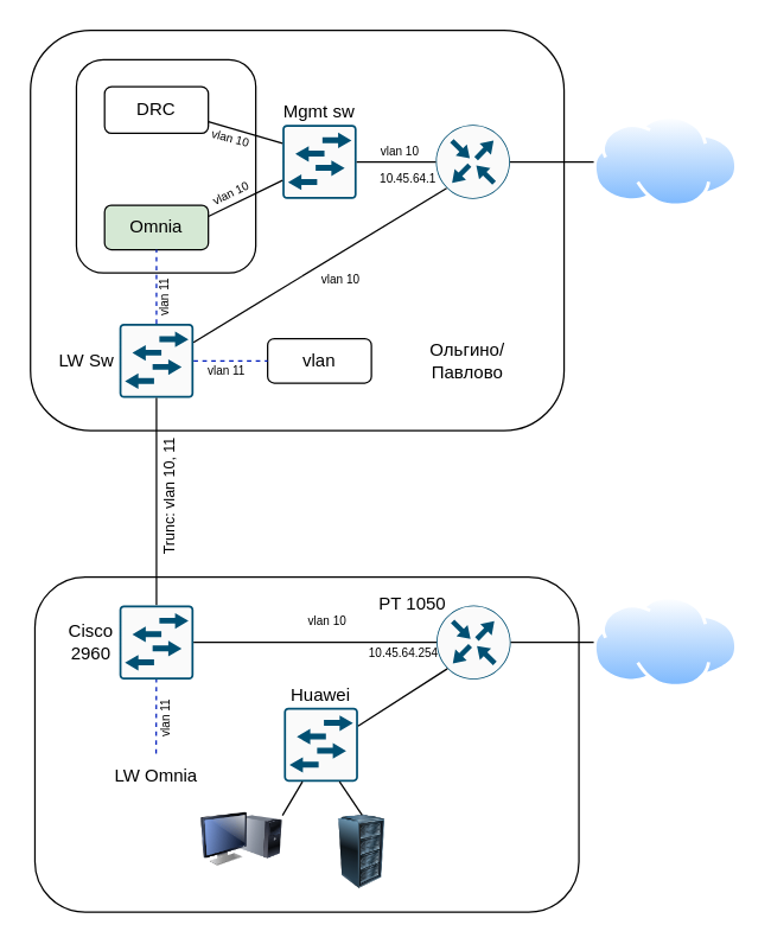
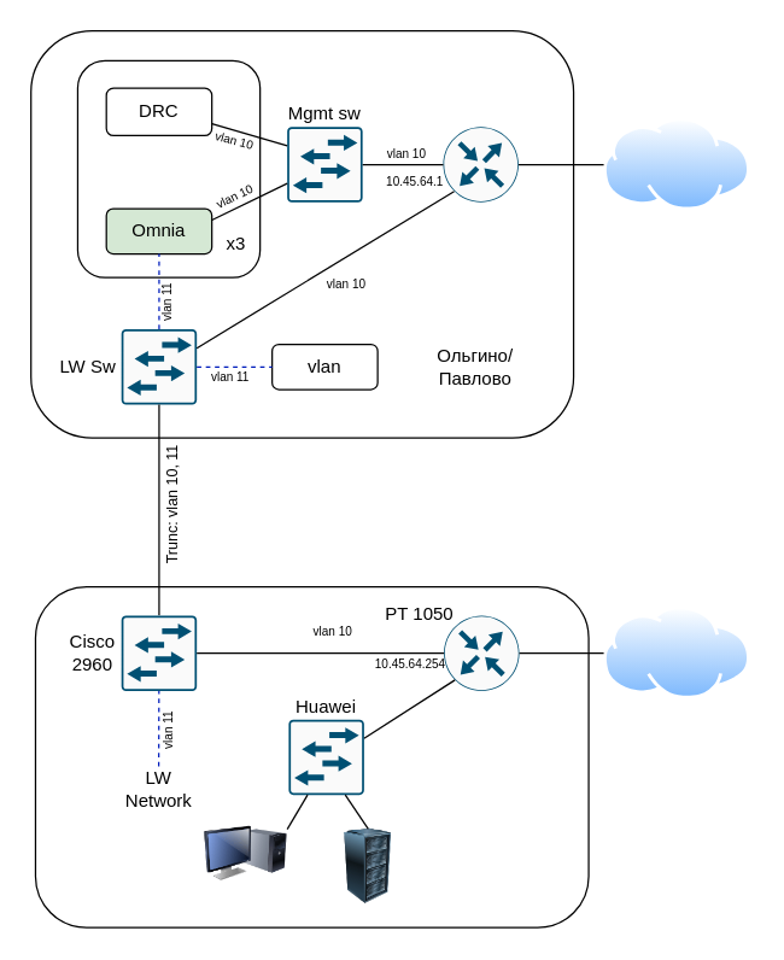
  <mxCell id="0" />
  <mxCell id="1" parent="0" />
  <mxCell id="2" value="" style="rounded=1;whiteSpace=wrap;html=1;" parent="1" vertex="1"><mxGeometry x="23" y="389" width="367" height="226" as="geometry" /></mxCell>
  <mxCell id="3" value="" style="rounded=1;whiteSpace=wrap;html=1;" parent="1" vertex="1"><mxGeometry x="20" y="20" width="360" height="270" as="geometry" /></mxCell>
  <mxCell id="4" value="" style="rounded=1;whiteSpace=wrap;html=1;" parent="1" vertex="1"><mxGeometry x="51" y="39.75" width="121" height="144" as="geometry" /></mxCell>
  <mxCell id="5" value="" style="sketch=0;points=[[0.5,0,0],[1,0.5,0],[0.5,1,0],[0,0.5,0],[0.145,0.145,0],[0.856,0.145,0],[0.855,0.856,0],[0.145,0.855,0]];verticalLabelPosition=bottom;html=1;verticalAlign=top;aspect=fixed;align=center;pointerEvents=1;shape=mxgraph.cisco19.rect;prIcon=router;fillColor=#FAFAFA;strokeColor=#005073;" parent="1" vertex="1"><mxGeometry x="293.5" y="83.75" width="50" height="50" as="geometry" /></mxCell>
  <mxCell id="6" value="" style="sketch=0;points=[[0.015,0.015,0],[0.985,0.015,0],[0.985,0.985,0],[0.015,0.985,0],[0.25,0,0],[0.5,0,0],[0.75,0,0],[1,0.25,0],[1,0.5,0],[1,0.75,0],[0.75,1,0],[0.5,1,0],[0.25,1,0],[0,0.75,0],[0,0.5,0],[0,0.25,0]];verticalLabelPosition=bottom;html=1;verticalAlign=top;aspect=fixed;align=center;pointerEvents=1;shape=mxgraph.cisco19.rect;prIcon=l2_switch;fillColor=#FAFAFA;strokeColor=#005073;" parent="1" vertex="1"><mxGeometry x="190" y="83.75" width="50" height="50" as="geometry" /></mxCell>
  <mxCell id="7" value="" style="sketch=0;points=[[0.015,0.015,0],[0.985,0.015,0],[0.985,0.985,0],[0.015,0.985,0],[0.25,0,0],[0.5,0,0],[0.75,0,0],[1,0.25,0],[1,0.5,0],[1,0.75,0],[0.75,1,0],[0.5,1,0],[0.25,1,0],[0,0.75,0],[0,0.5,0],[0,0.25,0]];verticalLabelPosition=bottom;html=1;verticalAlign=top;aspect=fixed;align=center;pointerEvents=1;shape=mxgraph.cisco19.rect;prIcon=l2_switch;fillColor=#FAFAFA;strokeColor=#005073;" parent="1" vertex="1"><mxGeometry x="80" y="218" width="50" height="50" as="geometry" /></mxCell>
  <mxCell id="8" value="DRC" style="rounded=1;whiteSpace=wrap;html=1;" parent="1" vertex="1"><mxGeometry x="70" y="58" width="70" height="31.5" as="geometry" /></mxCell>
  <mxCell id="9" value="Omnia" style="rounded=1;whiteSpace=wrap;html=1;fillColor=#d5e8d4;" parent="1" vertex="1"><mxGeometry x="70" y="138" width="70" height="30" as="geometry" /></mxCell>
  <mxCell id="10" value="" style="image;aspect=fixed;perimeter=ellipsePerimeter;html=1;align=center;shadow=0;dashed=0;spacingTop=3;image=img/lib/active_directory/internet_cloud.svg;" parent="1" vertex="1"><mxGeometry x="400" y="78" width="97.62" height="61.5" as="geometry" /></mxCell>
  <mxCell id="11" value="" style="endArrow=none;html=1;rounded=0;entryX=0;entryY=0.5;entryDx=0;entryDy=0;exitX=1;exitY=0.5;exitDx=0;exitDy=0;exitPerimeter=0;" parent="1" source="5" target="10" edge="1"><mxGeometry width="50" height="50" relative="1" as="geometry"><mxPoint x="430" y="363.75" as="sourcePoint" /><mxPoint x="480" y="313.75" as="targetPoint" /></mxGeometry></mxCell>
  <mxCell id="12" value="" style="endArrow=none;html=1;rounded=0;entryX=0;entryY=0.5;entryDx=0;entryDy=0;entryPerimeter=0;exitX=1;exitY=0.5;exitDx=0;exitDy=0;exitPerimeter=0;" parent="1" source="6" target="5" edge="1"><mxGeometry width="50" height="50" relative="1" as="geometry"><mxPoint x="430" y="363.75" as="sourcePoint" /><mxPoint x="480" y="313.75" as="targetPoint" /></mxGeometry></mxCell>
  <mxCell id="13" value="" style="endArrow=none;html=1;rounded=0;entryX=0;entryY=0.25;entryDx=0;entryDy=0;entryPerimeter=0;exitX=1;exitY=0.75;exitDx=0;exitDy=0;" parent="1" source="8" target="6" edge="1"><mxGeometry width="50" height="50" relative="1" as="geometry"><mxPoint x="160" y="68" as="sourcePoint" /><mxPoint x="210" y="18" as="targetPoint" /></mxGeometry></mxCell>
  <mxCell id="14" value="" style="endArrow=none;html=1;rounded=0;entryX=0;entryY=0.75;entryDx=0;entryDy=0;entryPerimeter=0;exitX=1;exitY=0.25;exitDx=0;exitDy=0;" parent="1" source="9" target="6" edge="1"><mxGeometry width="50" height="50" relative="1" as="geometry"><mxPoint x="430" y="358" as="sourcePoint" /><mxPoint x="480" y="308" as="targetPoint" /></mxGeometry></mxCell>
  <mxCell id="15" value="" style="endArrow=none;html=1;rounded=0;entryX=0.5;entryY=1;entryDx=0;entryDy=0;exitX=0.5;exitY=0;exitDx=0;exitDy=0;exitPerimeter=0;fillColor=#0050ef;strokeColor=#001DBC;dashed=1;" parent="1" source="7" target="9" edge="1"><mxGeometry width="50" height="50" relative="1" as="geometry"><mxPoint x="430" y="358" as="sourcePoint" /><mxPoint x="480" y="308" as="targetPoint" /></mxGeometry></mxCell>
+ <mxCell id="16" value="x3&amp;nbsp;" style="text;html=1;align=center;verticalAlign=middle;whiteSpace=wrap;rounded=0;" parent="1" vertex="1"><mxGeometry x="143" y="152" width="30" height="20" as="geometry" /></mxCell>
  <mxCell id="17" value="" style="endArrow=none;html=1;rounded=0;entryX=0.5;entryY=1;entryDx=0;entryDy=0;entryPerimeter=0;" parent="1" source="21" target="7" edge="1"><mxGeometry width="50" height="50" relative="1" as="geometry"><mxPoint x="105" y="428" as="sourcePoint" /><mxPoint x="480" y="308" as="targetPoint" /></mxGeometry></mxCell>
  <mxCell id="18" value="Ольгино/Павлово" style="text;html=1;align=center;verticalAlign=middle;whiteSpace=wrap;rounded=0;" parent="1" vertex="1"><mxGeometry x="285" y="228" width="60" height="30" as="geometry" /></mxCell>
  <mxCell id="19" value="" style="endArrow=none;html=1;rounded=0;entryX=0.145;entryY=0.855;entryDx=0;entryDy=0;entryPerimeter=0;exitX=1;exitY=0.25;exitDx=0;exitDy=0;exitPerimeter=0;" parent="1" source="7" target="5" edge="1"><mxGeometry width="50" height="50" relative="1" as="geometry"><mxPoint x="430" y="358" as="sourcePoint" /><mxPoint x="480" y="308" as="targetPoint" /></mxGeometry></mxCell>
  <mxCell id="20" value="" style="endArrow=none;html=1;rounded=0;entryX=0.5;entryY=1;entryDx=0;entryDy=0;entryPerimeter=0;" parent="1" target="21" edge="1"><mxGeometry width="50" height="50" relative="1" as="geometry"><mxPoint x="105" y="428" as="sourcePoint" /><mxPoint x="105" y="268" as="targetPoint" /></mxGeometry></mxCell>
  <mxCell id="21" value="" style="sketch=0;points=[[0.015,0.015,0],[0.985,0.015,0],[0.985,0.985,0],[0.015,0.985,0],[0.25,0,0],[0.5,0,0],[0.75,0,0],[1,0.25,0],[1,0.5,0],[1,0.75,0],[0.75,1,0],[0.5,1,0],[0.25,1,0],[0,0.75,0],[0,0.5,0],[0,0.25,0]];verticalLabelPosition=bottom;html=1;verticalAlign=top;aspect=fixed;align=center;pointerEvents=1;shape=mxgraph.cisco19.rect;prIcon=l2_switch;fillColor=#FAFAFA;strokeColor=#005073;" parent="1" vertex="1"><mxGeometry x="80" y="408" width="50" height="50" as="geometry" /></mxCell>
  <mxCell id="22" value="" style="sketch=0;points=[[0.5,0,0],[1,0.5,0],[0.5,1,0],[0,0.5,0],[0.145,0.145,0],[0.856,0.145,0],[0.855,0.856,0],[0.145,0.855,0]];verticalLabelPosition=bottom;html=1;verticalAlign=top;aspect=fixed;align=center;pointerEvents=1;shape=mxgraph.cisco19.rect;prIcon=router;fillColor=#FAFAFA;strokeColor=#005073;" parent="1" vertex="1"><mxGeometry x="294" y="408" width="50" height="50" as="geometry" /></mxCell>
  <mxCell id="23" value="" style="endArrow=none;html=1;rounded=0;entryX=0;entryY=0.5;entryDx=0;entryDy=0;entryPerimeter=0;exitX=1;exitY=0.5;exitDx=0;exitDy=0;exitPerimeter=0;" parent="1" source="21" target="22" edge="1"><mxGeometry width="50" height="50" relative="1" as="geometry"><mxPoint x="140" y="548" as="sourcePoint" /><mxPoint x="194" y="548" as="targetPoint" /></mxGeometry></mxCell>
  <mxCell id="24" value="" style="image;aspect=fixed;perimeter=ellipsePerimeter;html=1;align=center;shadow=0;dashed=0;spacingTop=3;image=img/lib/active_directory/internet_cloud.svg;" parent="1" vertex="1"><mxGeometry x="400" y="402.25" width="97.62" height="61.5" as="geometry" /></mxCell>
  <mxCell id="25" value="" style="endArrow=none;html=1;rounded=0;entryX=0;entryY=0.5;entryDx=0;entryDy=0;exitX=1;exitY=0.5;exitDx=0;exitDy=0;exitPerimeter=0;" parent="1" source="22" target="24" edge="1"><mxGeometry width="50" height="50" relative="1" as="geometry"><mxPoint x="430" y="358" as="sourcePoint" /><mxPoint x="480" y="308" as="targetPoint" /></mxGeometry></mxCell>
  <mxCell id="26" value="vlan" style="rounded=1;whiteSpace=wrap;html=1;" vertex="1" parent="1"><mxGeometry x="180" y="228" width="70" height="30" as="geometry" /></mxCell>
  <mxCell id="27" value="" style="endArrow=none;html=1;rounded=0;entryX=0;entryY=0.5;entryDx=0;entryDy=0;exitX=1;exitY=0.5;exitDx=0;exitDy=0;exitPerimeter=0;fillColor=#0050ef;strokeColor=#001DBC;dashed=1;" edge="1" parent="1" source="7" target="26"><mxGeometry width="50" height="50" relative="1" as="geometry"><mxPoint x="115" y="228" as="sourcePoint" /><mxPoint x="115" y="178" as="targetPoint" /></mxGeometry></mxCell>
  <mxCell id="28" value="LW Sw" style="text;html=1;align=center;verticalAlign=middle;whiteSpace=wrap;rounded=0;" vertex="1" parent="1"><mxGeometry x="28" y="228" width="60" height="30" as="geometry" /></mxCell>
  <mxCell id="29" value="vlan 10" style="text;html=1;align=center;verticalAlign=middle;whiteSpace=wrap;rounded=0;fontSize=8;" vertex="1" parent="1"><mxGeometry x="200" y="172" width="59" height="31" as="geometry" /></mxCell>
  <mxCell id="30" value="vlan 10" style="text;html=1;align=center;verticalAlign=middle;whiteSpace=wrap;rounded=0;fontSize=8;" vertex="1" parent="1"><mxGeometry x="240" y="86.75" width="59" height="31" as="geometry" /></mxCell>
  <mxCell id="31" value="Mgmt sw" style="text;html=1;align=center;verticalAlign=middle;whiteSpace=wrap;rounded=0;" vertex="1" parent="1"><mxGeometry x="185" y="60" width="60" height="30" as="geometry" /></mxCell>
  <mxCell id="32" value="&lt;font style=&quot;font-size: 8px;&quot;&gt;vlan 10&lt;/font&gt;" style="text;html=1;align=center;verticalAlign=middle;whiteSpace=wrap;rounded=0;" vertex="1" parent="1"><mxGeometry x="191" y="402.25" width="59" height="31" as="geometry" /></mxCell>
  <mxCell id="33" value="Trunc: vlan 10, 11" style="text;html=1;align=center;verticalAlign=middle;whiteSpace=wrap;rounded=0;fontSize=10;rotation=-90;" vertex="1" parent="1"><mxGeometry x="63" y="319" width="100" height="31" as="geometry" /></mxCell>
  <mxCell id="34" value="10.45.64.254" style="text;html=1;align=center;verticalAlign=middle;whiteSpace=wrap;rounded=0;fontSize=8;" vertex="1" parent="1"><mxGeometry x="252" y="435.25" width="40" height="10" as="geometry" /></mxCell>
  <mxCell id="35" value="10.45.64.1" style="text;html=1;align=center;verticalAlign=middle;whiteSpace=wrap;rounded=0;fontSize=8;" vertex="1" parent="1"><mxGeometry x="255" y="114.75" width="40" height="10" as="geometry" /></mxCell>
  <mxCell id="36" value="" style="endArrow=none;html=1;rounded=0;exitX=0.5;exitY=0;exitDx=0;exitDy=0;exitPerimeter=0;fillColor=#0050ef;strokeColor=#001DBC;dashed=1;" edge="1" parent="1" target="21"><mxGeometry width="50" height="50" relative="1" as="geometry"><mxPoint x="104.76" y="508" as="sourcePoint" /><mxPoint x="104.76" y="458" as="targetPoint" /></mxGeometry></mxCell>
  <mxCell id="37" value="Cisco 2960" style="text;html=1;align=center;verticalAlign=middle;whiteSpace=wrap;rounded=0;" vertex="1" parent="1"><mxGeometry x="31" y="418" width="60" height="30" as="geometry" /></mxCell>
- <mxCell id="38" value="LW Omnia" style="text;html=1;align=center;verticalAlign=middle;whiteSpace=wrap;rounded=0;" vertex="1" parent="1"><mxGeometry x="75" y="508" width="60" height="30" as="geometry" /></mxCell>
+ <mxCell id="38" value="LW Network" style="text;html=1;align=center;verticalAlign=middle;whiteSpace=wrap;rounded=0;" vertex="1" parent="1"><mxGeometry x="75" y="508" width="60" height="30" as="geometry" /></mxCell>
  <mxCell id="39" value="vlan 10" style="text;html=1;align=center;verticalAlign=middle;whiteSpace=wrap;rounded=0;rotation=334;fontSize=8;" vertex="1" parent="1"><mxGeometry x="126" y="114.75" width="59" height="31" as="geometry" /></mxCell>
  <mxCell id="40" value="vlan 10" style="text;html=1;align=center;verticalAlign=middle;whiteSpace=wrap;rounded=0;rotation=15;fontSize=8;" vertex="1" parent="1"><mxGeometry x="126" y="77" width="59" height="31" as="geometry" /></mxCell>
  <mxCell id="41" value="vlan 11" style="text;html=1;align=center;verticalAlign=middle;whiteSpace=wrap;rounded=0;rotation=-90;fontSize=8;" vertex="1" parent="1"><mxGeometry x="81" y="184.75" width="59" height="31" as="geometry" /></mxCell>
  <mxCell id="42" value="vlan 11" style="text;html=1;align=center;verticalAlign=middle;whiteSpace=wrap;rounded=0;rotation=0;fontSize=8;" vertex="1" parent="1"><mxGeometry x="123" y="234" width="59" height="31" as="geometry" /></mxCell>
  <mxCell id="43" value="vlan 11" style="text;html=1;align=center;verticalAlign=middle;whiteSpace=wrap;rounded=0;rotation=-90;fontSize=8;" vertex="1" parent="1"><mxGeometry x="82" y="468.75" width="59" height="31" as="geometry" /></mxCell>
  <mxCell id="44" value="PT 1050" style="text;html=1;align=center;verticalAlign=middle;whiteSpace=wrap;rounded=0;" vertex="1" parent="1"><mxGeometry x="248" y="392" width="60" height="30" as="geometry" /></mxCell>
  <mxCell id="45" value="" style="sketch=0;points=[[0.015,0.015,0],[0.985,0.015,0],[0.985,0.985,0],[0.015,0.985,0],[0.25,0,0],[0.5,0,0],[0.75,0,0],[1,0.25,0],[1,0.5,0],[1,0.75,0],[0.75,1,0],[0.5,1,0],[0.25,1,0],[0,0.75,0],[0,0.5,0],[0,0.25,0]];verticalLabelPosition=bottom;html=1;verticalAlign=top;aspect=fixed;align=center;pointerEvents=1;shape=mxgraph.cisco19.rect;prIcon=l2_switch;fillColor=#FAFAFA;strokeColor=#005073;" vertex="1" parent="1"><mxGeometry x="191" y="477" width="50" height="50" as="geometry" /></mxCell>
  <mxCell id="46" value="" style="endArrow=none;html=1;rounded=0;entryX=0.145;entryY=0.855;entryDx=0;entryDy=0;entryPerimeter=0;exitX=1;exitY=0.25;exitDx=0;exitDy=0;exitPerimeter=0;" edge="1" parent="1" source="45" target="22"><mxGeometry width="50" height="50" relative="1" as="geometry"><mxPoint x="140" y="443" as="sourcePoint" /><mxPoint x="304" y="443" as="targetPoint" /></mxGeometry></mxCell>
  <mxCell id="47" value="" style="image;html=1;image=img/lib/clip_art/computers/Server_Rack_128x128.png" vertex="1" parent="1"><mxGeometry x="217.5" y="549.5" width="52.5" height="50" as="geometry" /></mxCell>
  <mxCell id="48" value="" style="image;html=1;image=img/lib/clip_art/computers/Monitor_Tower_128x128.png" vertex="1" parent="1"><mxGeometry x="135" y="533.5" width="55" height="65" as="geometry" /></mxCell>
  <mxCell id="49" value="" style="endArrow=none;html=1;rounded=0;entryX=0.75;entryY=1;entryDx=0;entryDy=0;entryPerimeter=0;exitX=0.5;exitY=0;exitDx=0;exitDy=0;" edge="1" parent="1" source="47" target="45"><mxGeometry width="50" height="50" relative="1" as="geometry"><mxPoint x="100" y="498" as="sourcePoint" /><mxPoint x="150" y="448" as="targetPoint" /></mxGeometry></mxCell>
  <mxCell id="50" value="Hu&lt;span style=&quot;background-color: transparent; color: light-dark(rgb(0, 0, 0), rgb(255, 255, 255));&quot;&gt;awei&lt;/span&gt;" style="text;html=1;align=center;verticalAlign=middle;whiteSpace=wrap;rounded=0;" vertex="1" parent="1"><mxGeometry x="186" y="454" width="60" height="30" as="geometry" /></mxCell>
  <mxCell id="51" value="" style="endArrow=none;html=1;rounded=0;entryX=0.25;entryY=1;entryDx=0;entryDy=0;entryPerimeter=0;exitX=1;exitY=0.25;exitDx=0;exitDy=0;" edge="1" parent="1" source="48" target="45"><mxGeometry width="50" height="50" relative="1" as="geometry"><mxPoint x="400" y="408" as="sourcePoint" /><mxPoint x="450" y="358" as="targetPoint" /></mxGeometry></mxCell>
